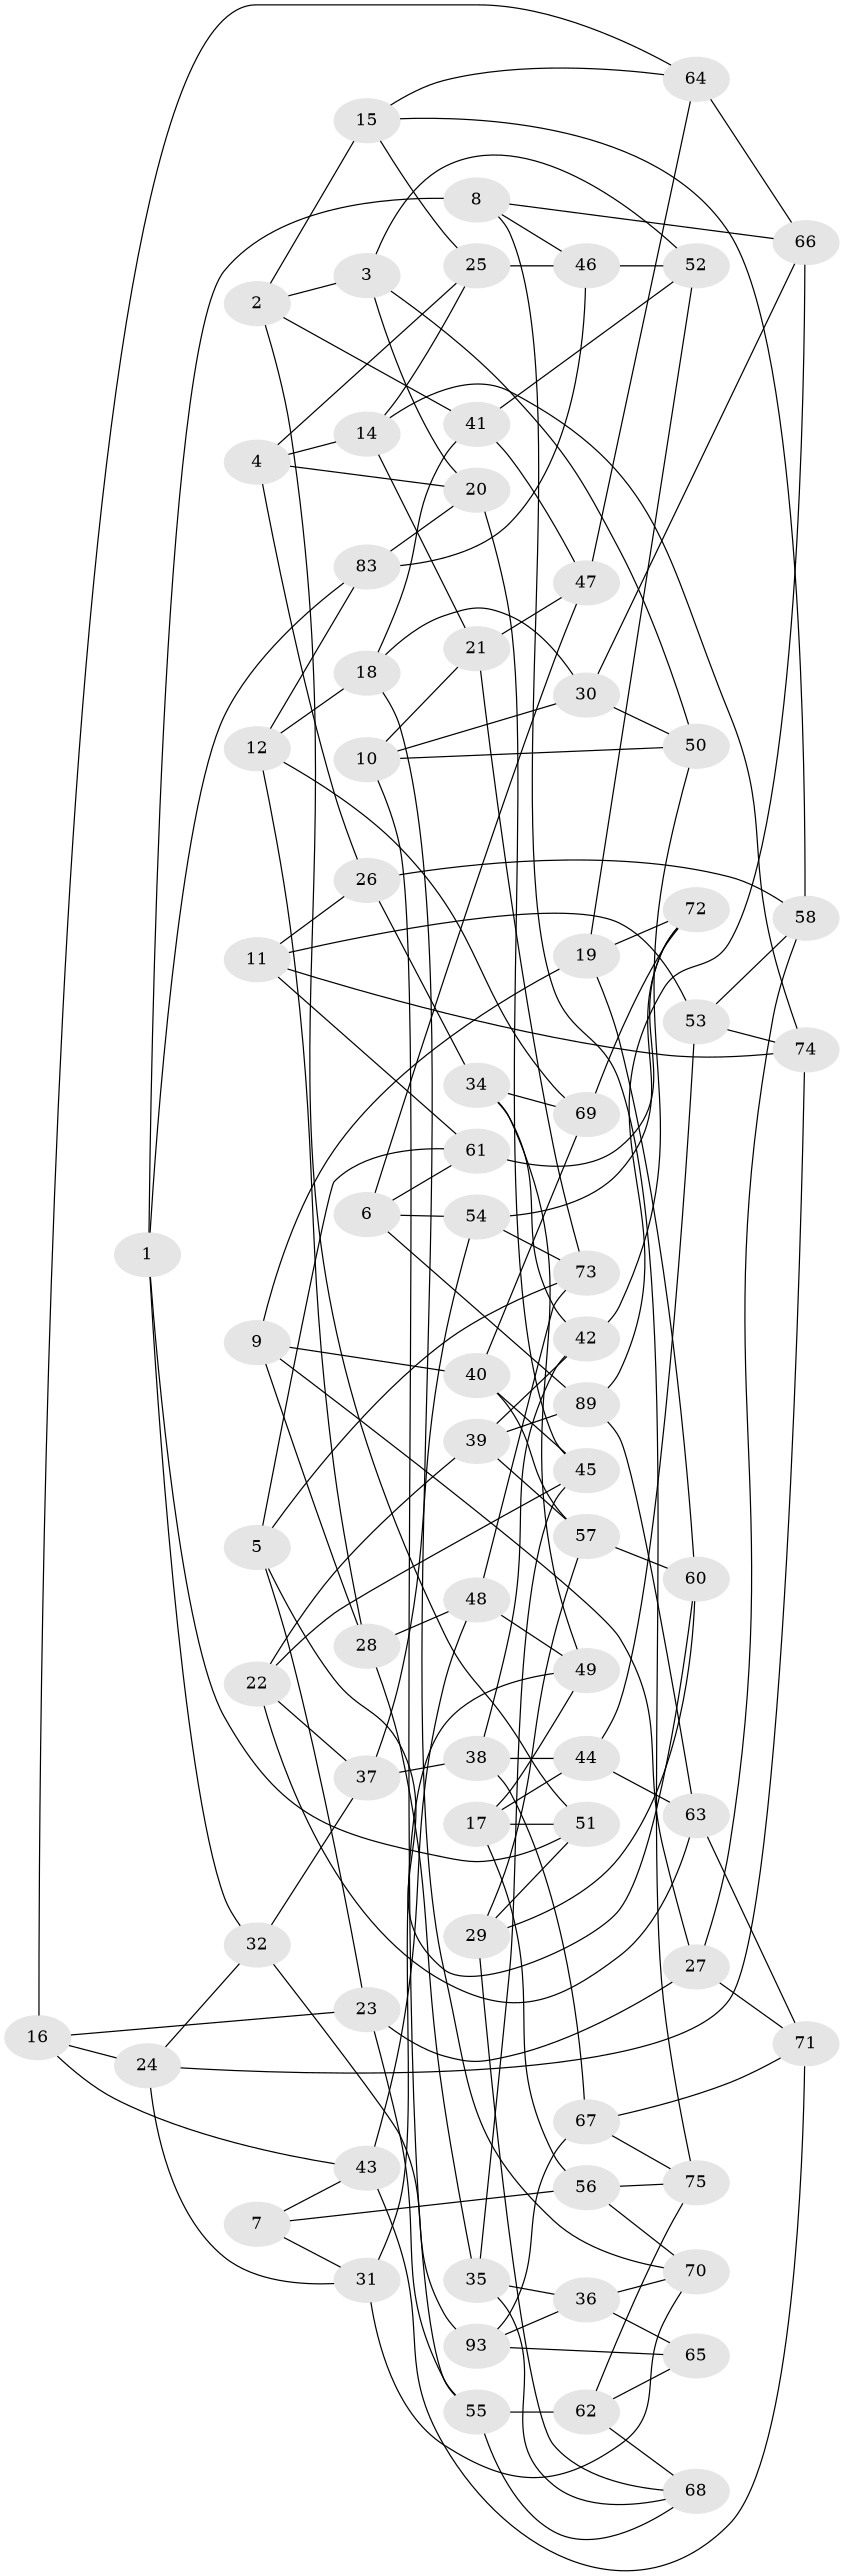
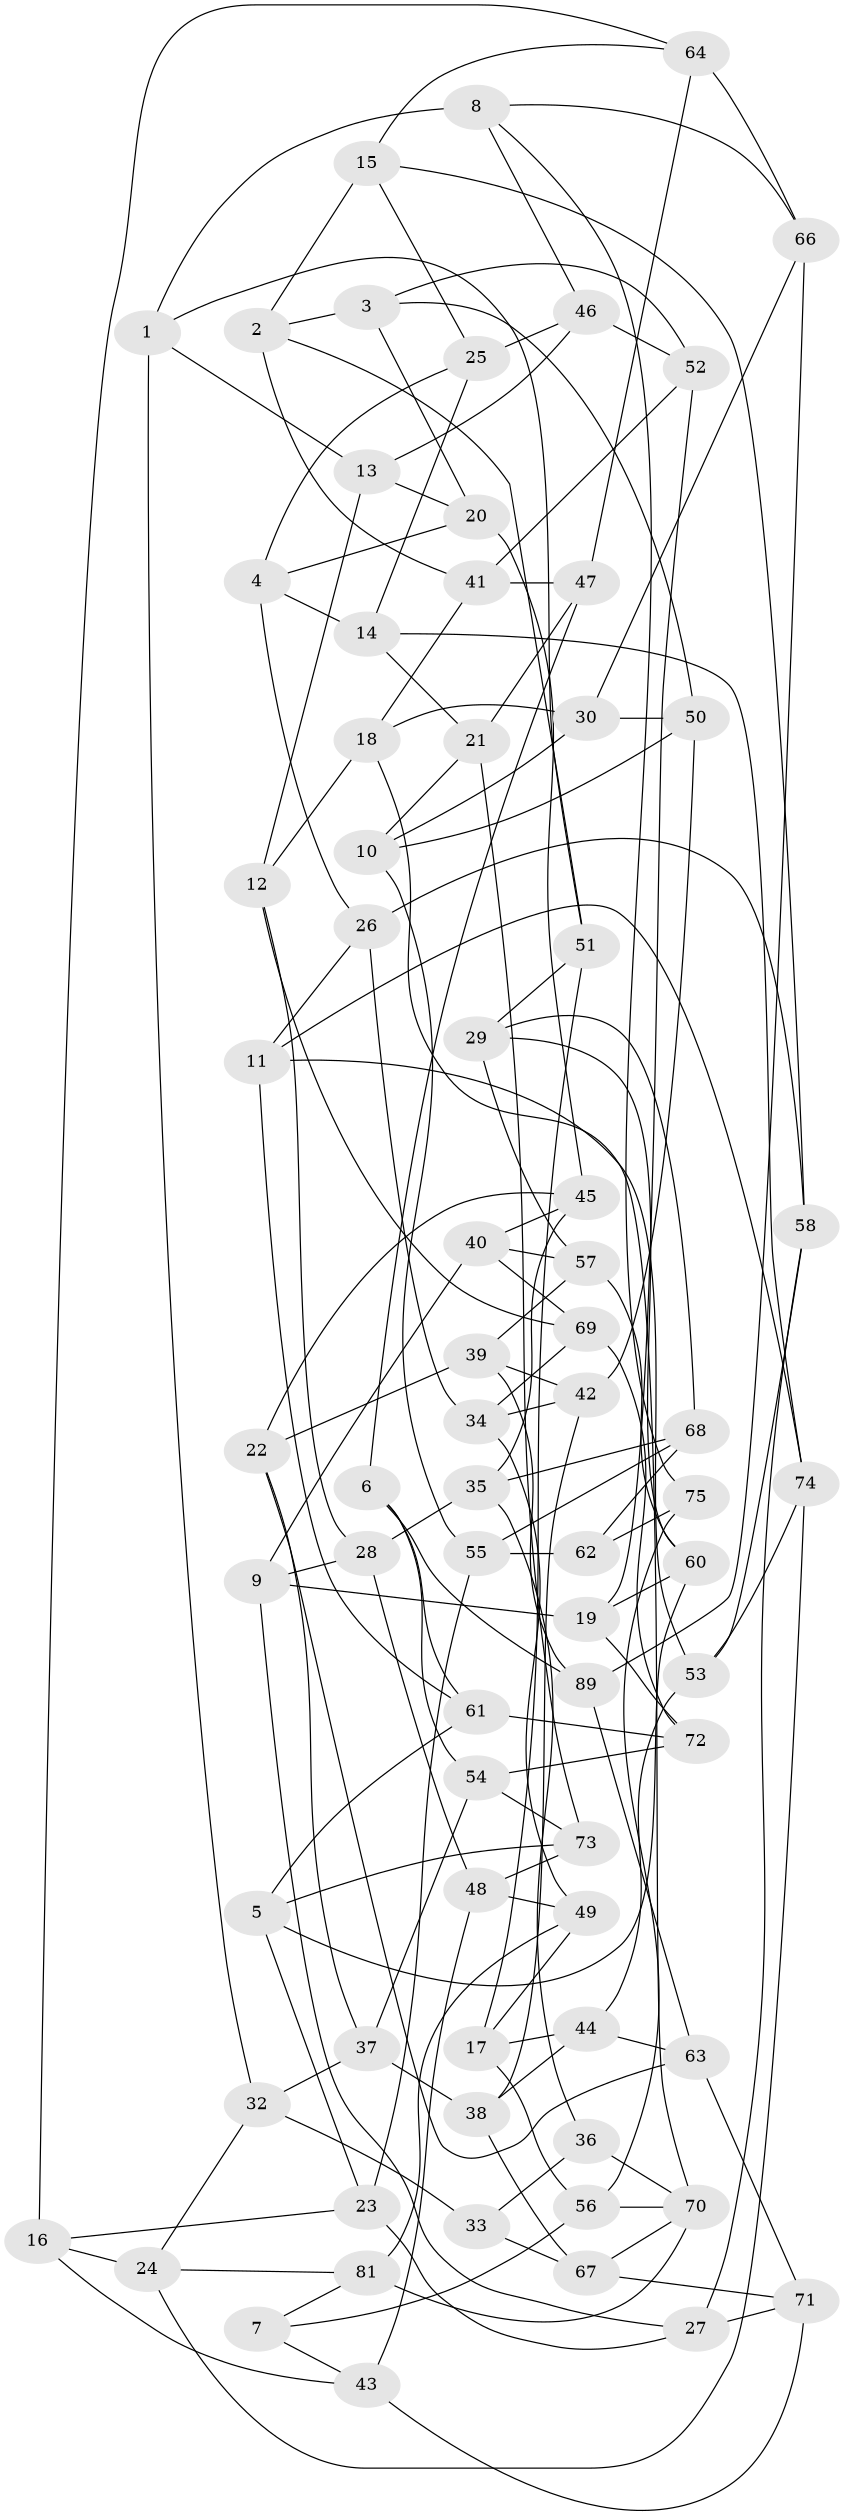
  graph {
    rankdir=LR
    node [color=gray90 style=filled]
    1
    8
-   13 [label=83]
+   13
    32
    51
    46
    66
    75
    20
    37
-   33 [label=93]
+   33
    2
    3
    15
    41
    50
    52
    25
    58
    64
    47
    45
    4
    14
    26
    21
    74
    34
    5
    23
    60
    61
    73
    27
    55
    72
    6
    54
    n39 [label=89]
    63
    7
-   31
+   31 [label=81]
    43
    56
    49
    70
    71
    48
    9
    19
    28
    40
    35
    69
    57
    10
    30
    68
    62
    11
    53
    12
    18
    16
    24
    17
    44
    22
    39
    38
    42
    36
    29
-   65
    67
    1 -- 8
    1 -- 13
    1 -- 32
    1 -- 51
    8 -- 46
    8 -- 66
    8 -- 75
    13 -- 46
    13 -- 20
    32 -- 37
    32 -- 33
    46 -- 52
    20 -- 45
    37 -- 54
    37 -- 38
    33 -- 36
-   33 -- 65
    33 -- 67
    2 -- 51
    2 -- 3
    2 -- 15
    2 -- 41
    3 -- 20
    3 -- 50
    3 -- 52
    15 -- 25
    15 -- 58
    15 -- 64
    41 -- 52
    41 -- 47
    25 -- 46
    64 -- 66
    47 -- 64
    4 -- 20
    4 -- 25
    4 -- 14
    4 -- 26
    14 -- 25
    14 -- 21
    14 -- 74
    26 -- 58
    26 -- 34
    21 -- 47
    21 -- 73
    34 -- 49
    34 -- 69
    34 -- 42
    5 -- 23
    5 -- 60
    5 -- 61
    5 -- 73
    23 -- 27
    23 -- 55
    61 -- 72
    27 -- 58
    27 -- 71
    55 -- 68
    55 -- 62
    6 -- 47
    6 -- 61
    6 -- 54
    6 -- n39
    54 -- 73
    54 -- 72
    n39 -- 66
    n39 -- 63
    63 -- 71
    7 -- 31
    7 -- 43
    7 -- 56
    31 -- 49
    31 -- 70
    43 -- 71
    43 -- 48
    56 -- 75
    56 -- 70
    48 -- 73
    48 -- 49
    9 -- 27
    9 -- 19
    9 -- 28
    9 -- 40
    19 -- 52
    19 -- 60
    19 -- 72
    28 -- 48
    28 -- 35
    40 -- 45
    40 -- 69
    40 -- 57
    35 -- 45
    35 -- 68
    35 -- 36
    69 -- 72
    57 -- 60
    10 -- 50
    10 -- 21
    10 -- 55
    10 -- 30
    30 -- 66
    30 -- 50
    62 -- 75
    62 -- 68
-   62 -- 65
    11 -- 26
    11 -- 74
    11 -- 61
    11 -- 53
    53 -- 58
    53 -- 74
    12 -- 13
    12 -- 28
    12 -- 69
    12 -- 18
    18 -- 41
    18 -- 70
    18 -- 30
    16 -- 64
    16 -- 23
    16 -- 43
    16 -- 24
    24 -- 32
    24 -- 74
    24 -- 31
    17 -- 51
    17 -- 56
    17 -- 49
    17 -- 44
    44 -- 63
    44 -- 53
    22 -- 37
    22 -- 45
    22 -- 63
    22 -- 39
    39 -- n39
    39 -- 57
    39 -- 42
    38 -- 44
    38 -- 42
    38 -- 67
    42 -- 50
    36 -- 70
-   36 -- 65
    29 -- 51
    29 -- 60
    29 -- 57
    29 -- 68
-   67 -- 75
+   67 -- 70
    67 -- 71
  }
